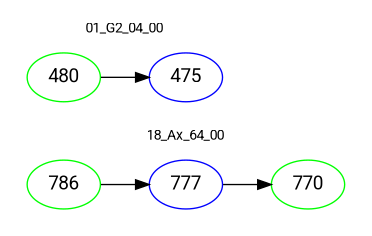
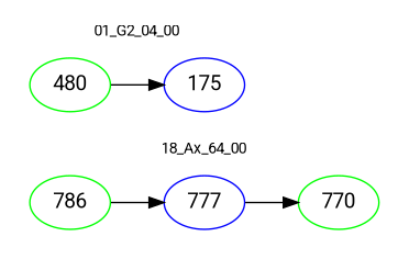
  digraph {
    fontname=Roboto
    rankdir=LR
    node [color=green fontname=Roboto]
    edge [color=black fontname=Roboto]
    n1 [label=786]
    n2 [color=blue label=777]
    n3 [label=770]
    n4 [label=480]
-   n5 [color=blue label=475]
+   n5 [color=blue label=175]
    subgraph cluster_1 {
      color=white
      fontsize=10
      label="18_Ax_64_00"
      n1
      n2
      n3
    }
    subgraph cluster_2 {
      color=white
      fontsize=10
      label="01_G2_04_00"
      n4
      n5
    }
    n1 -> n2
    n2 -> n3
    n4 -> n5
  }
